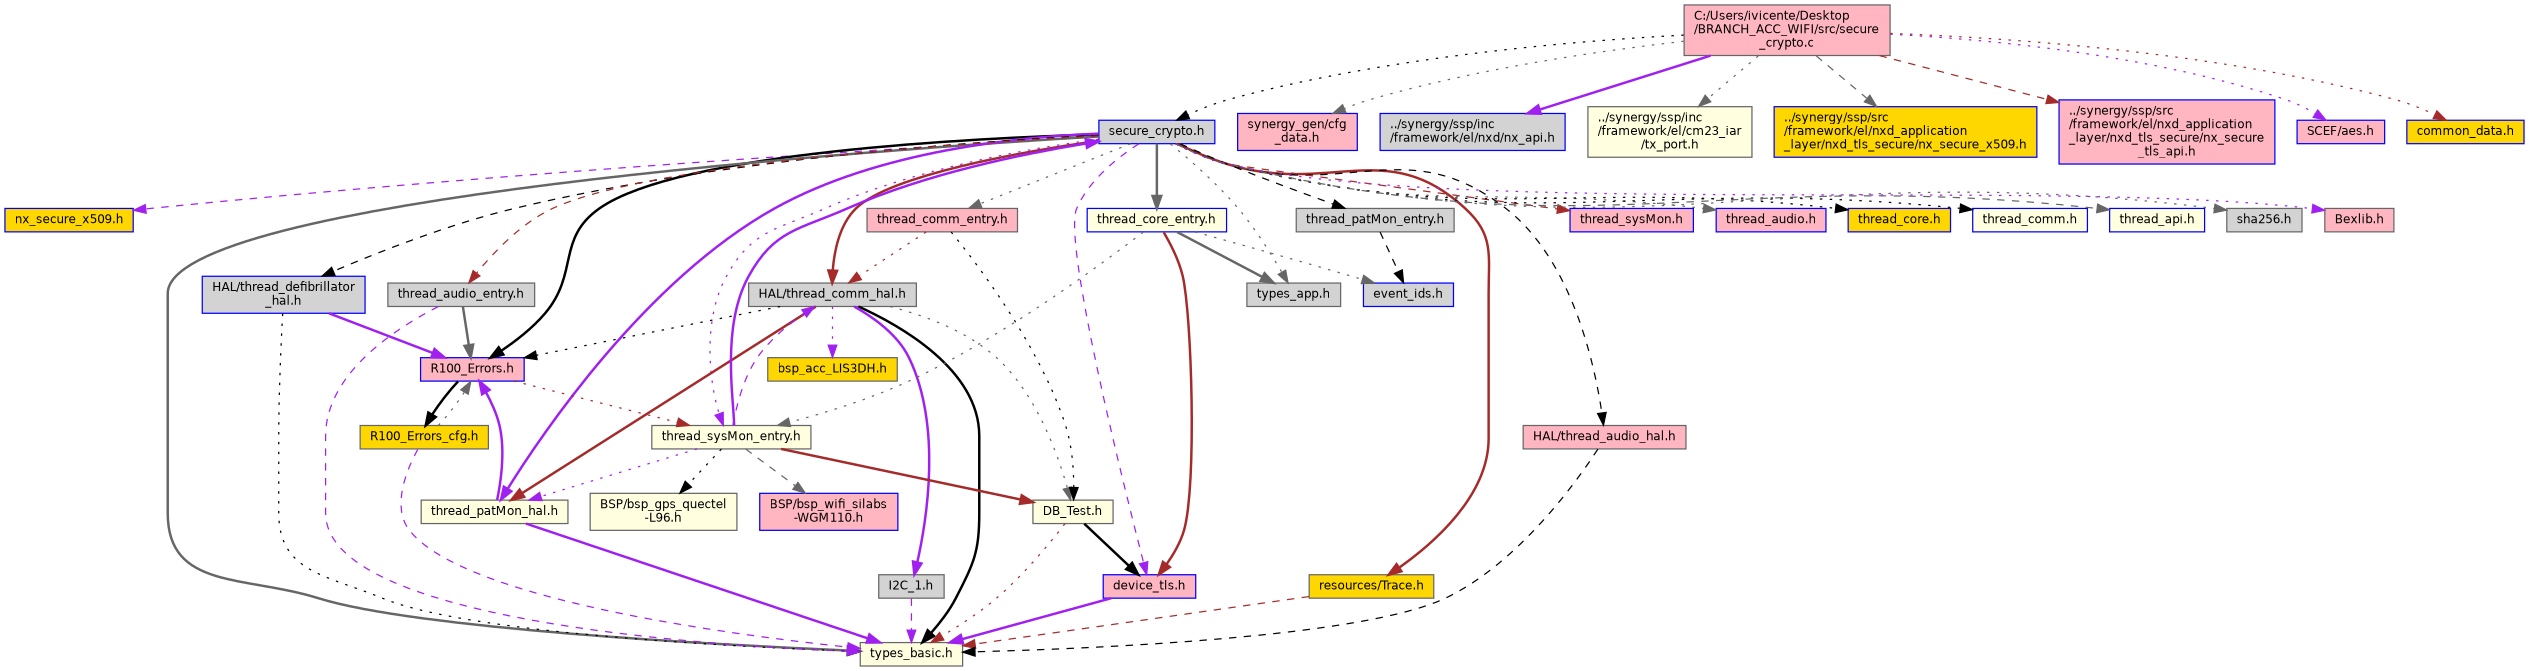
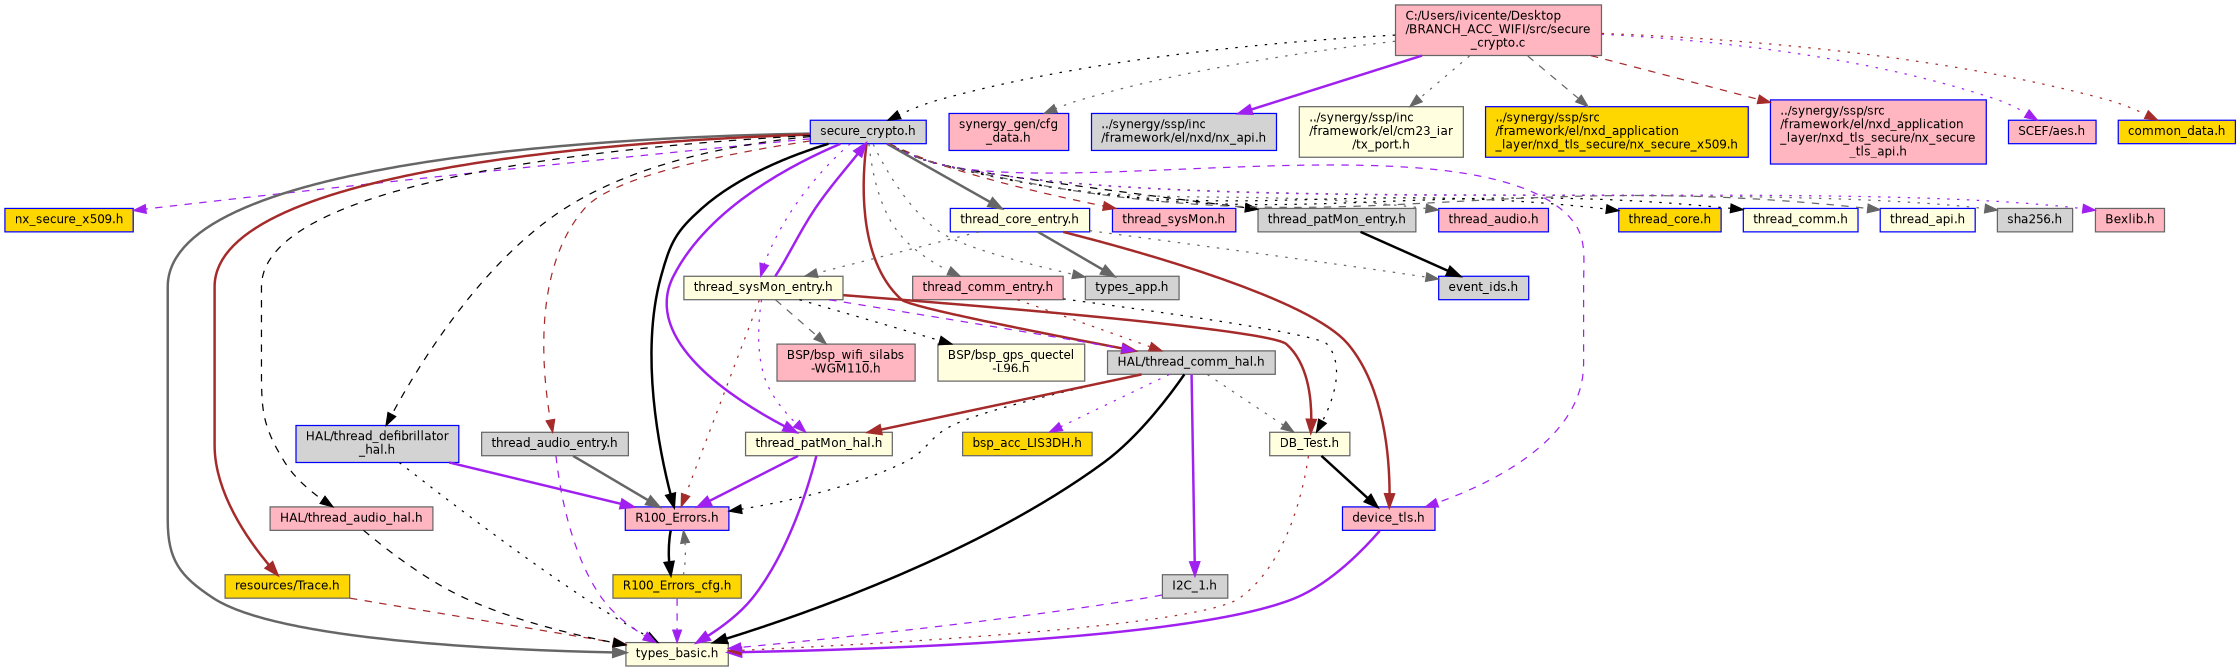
  digraph {
    node [color=gray40 fillcolor=lightpink fontname=Helvetica fontsize=10 shape=box style=filled]
    edge [color=purple fontname=Helvetica fontsize=10 labelfontname=Helvetica labelfontsize=10 style=dotted]
    n1 [fontcolor=black height=0.2 label="C:/Users/ivicente/Desktop\l/BRANCH_ACC_WIFI/src/secure\l_crypto.c" width=0.4]
    n2 [color=blue fillcolor=lightgrey height=0.2 label="secure_crypto.h" width=0.4]
    n3 [color=blue height=0.2 label="synergy_gen/cfg\l_data.h" width=0.4]
    n4 [color=blue fillcolor=lightgrey height=0.2 label="../synergy/ssp/inc\l/framework/el/nxd/nx_api.h" width=0.4]
    n5 [fillcolor=lightyellow height=0.2 label="../synergy/ssp/inc\l/framework/el/cm23_iar\l/tx_port.h" width=0.4]
    n6 [color=blue fillcolor=gold height=0.2 label="../synergy/ssp/src\l/framework/el/nxd_application\l_layer/nxd_tls_secure/nx_secure_x509.h" width=0.4]
    n7 [color=blue height=0.2 label="../synergy/ssp/src\l/framework/el/nxd_application\l_layer/nxd_tls_secure/nx_secure\l_tls_api.h" width=0.4]
    n8 [color=blue height=0.2 label="SCEF/aes.h" width=0.4]
    n9 [color=blue fillcolor=gold height=0.2 label="common_data.h" width=0.4]
    n10 [color=blue fillcolor=gold height=0.2 label="nx_secure_x509.h" width=0.4]
    n11 [fillcolor=lightgrey height=0.2 label="HAL/thread_comm_hal.h" width=0.4]
    n12 [color=blue height=0.2 label="R100_Errors.h" width=0.4]
    n13 [fillcolor=lightyellow height=0.2 label="types_basic.h" width=0.4]
    n14 [fillcolor=lightyellow height=0.2 label="thread_patMon_hal.h" width=0.4]
    n15 [color=blue height=0.2 label="device_tls.h" width=0.4]
    n16 [fillcolor=gold height=0.2 label="resources/Trace.h" width=0.4]
    n17 [fillcolor=lightgrey height=0.2 label="types_app.h" width=0.4]
    n18 [color=blue fillcolor=lightgrey height=0.2 label="HAL/thread_defibrillator\l_hal.h" width=0.4]
    n19 [height=0.2 label="HAL/thread_audio_hal.h" width=0.4]
    n20 [height=0.2 label="thread_comm_entry.h" width=0.4]
    n21 [fillcolor=lightgrey height=0.2 label="thread_patMon_entry.h" width=0.4]
    n22 [fillcolor=lightyellow height=0.2 label="thread_sysMon_entry.h" width=0.4]
    n23 [color=blue height=0.2 label="thread_sysMon.h" width=0.4]
    n24 [fillcolor=lightgrey height=0.2 label="thread_audio_entry.h" width=0.4]
    n25 [color=blue height=0.2 label="thread_audio.h" width=0.4]
    n26 [color=blue fillcolor=lightyellow height=0.2 label="thread_core_entry.h" width=0.4]
    n27 [color=blue fillcolor=gold height=0.2 label="thread_core.h" width=0.4]
    n28 [color=blue fillcolor=lightyellow height=0.2 label="thread_comm.h" width=0.4]
    n29 [color=blue fillcolor=lightyellow height=0.2 label="thread_api.h" width=0.4]
    n30 [fillcolor=lightgrey height=0.2 label="sha256.h" width=0.4]
    n31 [height=0.2 label="Bexlib.h" width=0.4]
    n32 [fillcolor=lightyellow height=0.2 label="DB_Test.h" width=0.4]
    n33 [fillcolor=lightgrey height=0.2 label="I2C_1.h" width=0.4]
    n34 [fillcolor=gold height=0.2 label="bsp_acc_LIS3DH.h" width=0.4]
    n35 [fillcolor=gold height=0.2 label="R100_Errors_cfg.h" width=0.4]
    n36 [color=blue fillcolor=lightgrey height=0.2 label="event_ids.h" width=0.4]
-   n37 [color=blue height=0.2 label="BSP/bsp_wifi_silabs\l-WGM110.h" width=0.4]
+   n37 [height=0.2 label="BSP/bsp_wifi_silabs\l-WGM110.h" width=0.4]
    n38 [fillcolor=lightyellow height=0.2 label="BSP/bsp_gps_quectel\l-L96.h" width=0.4]
    n1 -> n2 [color=black]
    n1 -> n3 [color=gray40]
    n1 -> n4 [style=bold]
    n1 -> n5 [color=gray40]
    n1 -> n6 [color=gray40 style=dashed]
    n1 -> n7 [color=brown style=dashed]
    n1 -> n8
    n1 -> n9 [color=brown]
    n2 -> n10 [style=dashed]
    n2 -> n11 [color=brown style=bold]
    n2 -> n12 [color=black style=bold]
    n2 -> n13 [color=gray40 style=bold]
    n2 -> n14 [style=bold]
    n2 -> n15 [style=dashed]
    n2 -> n16 [color=brown style=bold]
    n2 -> n17 [color=gray40]
    n2 -> n18 [color=black style=dashed]
    n2 -> n19 [color=black style=dashed]
    n2 -> n20 [color=gray40]
    n2 -> n21 [color=black style=dashed]
    n2 -> n22
    n2 -> n23 [color=brown style=dashed]
    n2 -> n24 [color=brown style=dashed]
    n2 -> n25 [color=gray40]
    n2 -> n26 [color=gray40 style=bold]
    n2 -> n27 [color=black]
    n2 -> n28 [color=black]
    n2 -> n29 [color=gray40 style=dashed]
    n2 -> n30 [color=gray40]
    n2 -> n31
    n11 -> n12 [color=black]
    n11 -> n13 [color=black style=bold]
    n11 -> n14 [color=brown style=bold]
    n11 -> n32 [color=gray40]
    n11 -> n33 [style=bold]
    n11 -> n34
    n12 -> n35 [color=black style=bold]
    n14 -> n12 [style=bold]
    n14 -> n13 [style=bold]
    n15 -> n13 [style=bold]
    n16 -> n13 [color=brown style=dashed]
    n18 -> n12 [style=bold]
    n18 -> n13 [color=black]
    n19 -> n13 [color=black style=dashed]
    n20 -> n11 [color=brown]
    n20 -> n32 [color=black]
-   n21 -> n36 [color=black style=dashed]
+   n21 -> n36 [color=black style=bold]
    n22 -> n2 [style=bold]
    n22 -> n11 [style=dashed]
-   n12 -> n22 [color=brown]
+   n22 -> n12 [color=brown]
    n22 -> n14
    n22 -> n32 [color=brown style=bold]
    n22 -> n37 [color=gray40 style=dashed]
    n22 -> n38 [color=black]
    n24 -> n12 [color=gray40 style=bold]
    n24 -> n13 [style=dashed]
    n26 -> n15 [color=brown style=bold]
    n26 -> n17 [color=gray40 style=bold]
    n26 -> n22 [color=gray40]
    n26 -> n36 [color=gray40]
    n32 -> n13 [color=brown]
    n32 -> n15 [color=black style=bold]
    n33 -> n13 [style=dashed]
    n35 -> n12 [color=gray40]
    n35 -> n13 [style=dashed]
  }
